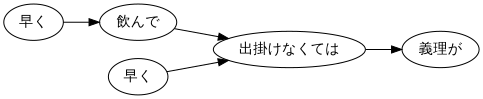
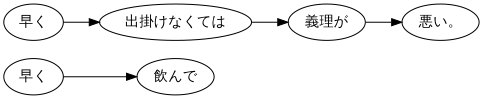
  digraph {
    rankdir=LR
    n1 [label="早く"]
    n2 [label="飲んで"]
    n3 [label="出掛けなくては"]
    n4 [label="義理が"]
    n5 [label="早く"]
+   n6 [label="悪い。"]
    n1 -> n2
-   n2 -> n3
    n3 -> n4
+   n4 -> n6
    n5 -> n3
  }
